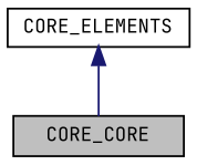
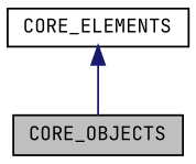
  digraph {
    fontname="JetBrains Mono"
    node [color=black fontname="JetBrains Mono" fontsize=10 shape=record style=filled]
-   n1 [fillcolor=grey75 fontcolor=black height=0.2 label=CORE_CORE width=0.4]
+   n1 [fillcolor=grey75 fontcolor=black height=0.2 label=CORE_OBJECTS width=0.4]
    n2 [fillcolor=white height=0.2 label=CORE_ELEMENTS width=0.4]
    n2 -> n1 [color=midnightblue dir=back fontname="JetBrains Mono" fontsize=10 labelfontname=Helvetica labelfontsize=10 style=solid]
  }
